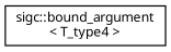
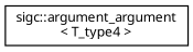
  digraph {
    rankdir=LR
-   n1 [color=black fillcolor=white fontname=Sans fontsize=10 height=0.2 label="sigc::bound_argument\l\< T_type4 \>" shape=record style=filled width=0.4]
+   n1 [color=black fillcolor=white fontname=Sans fontsize=10 height=0.2 label="sigc::argument_argument\l\< T_type4 \>" shape=record style=filled width=0.4]
  }
